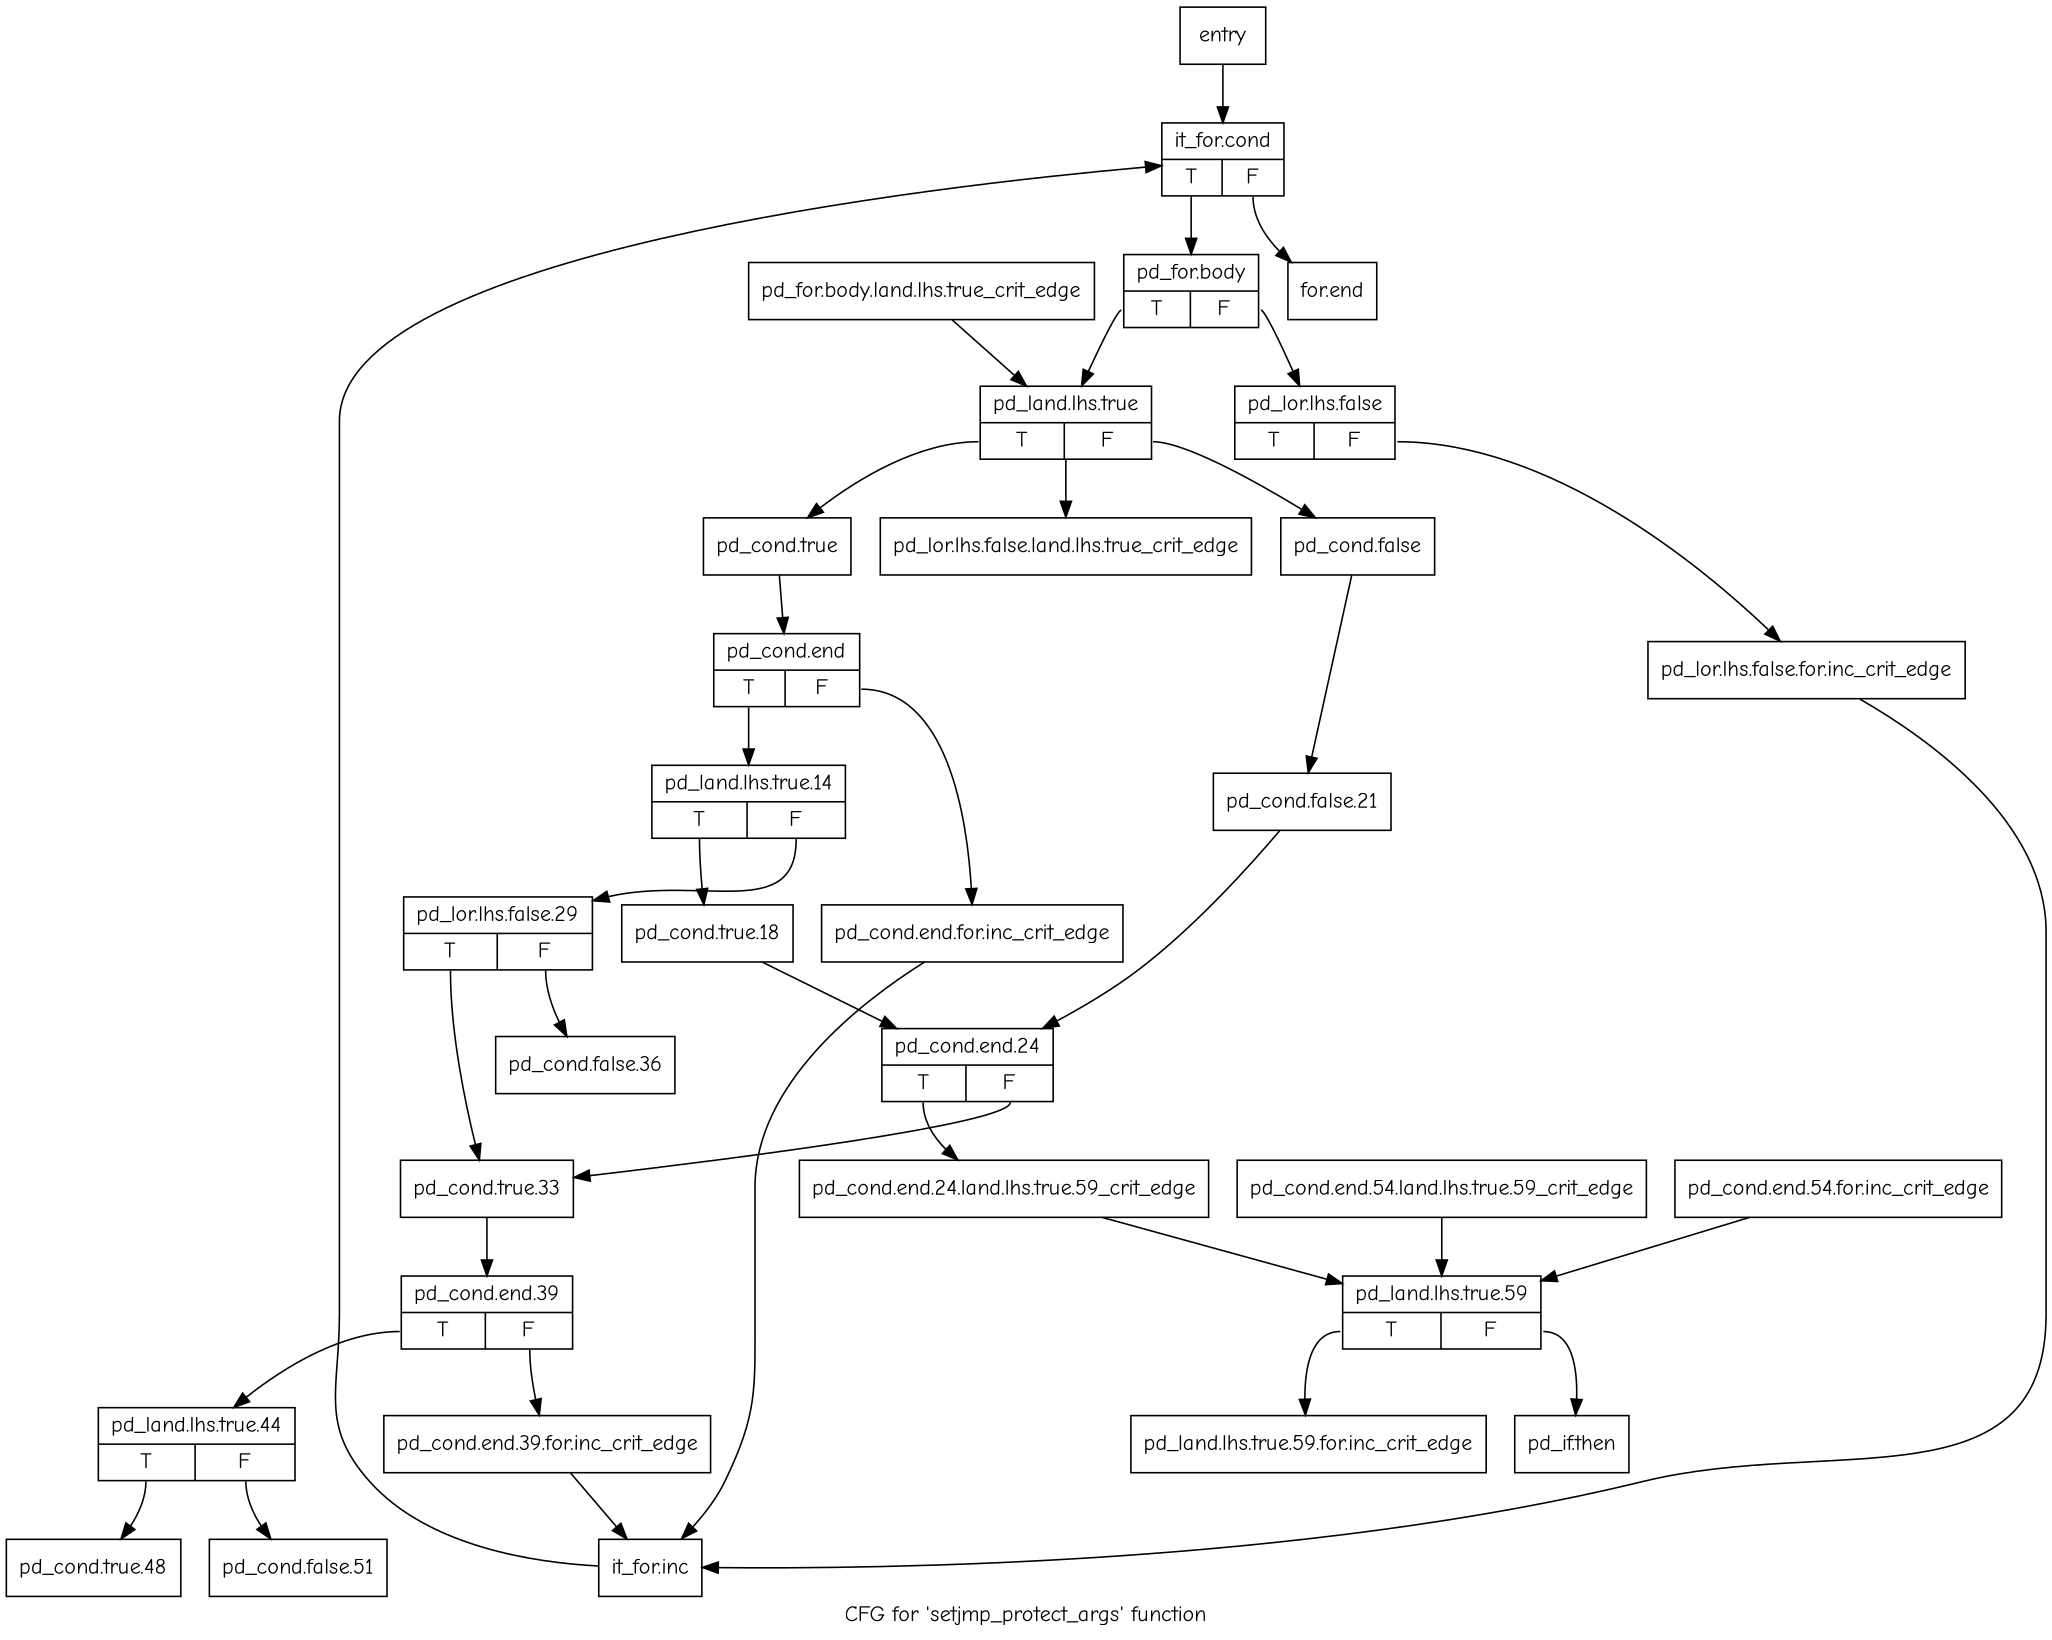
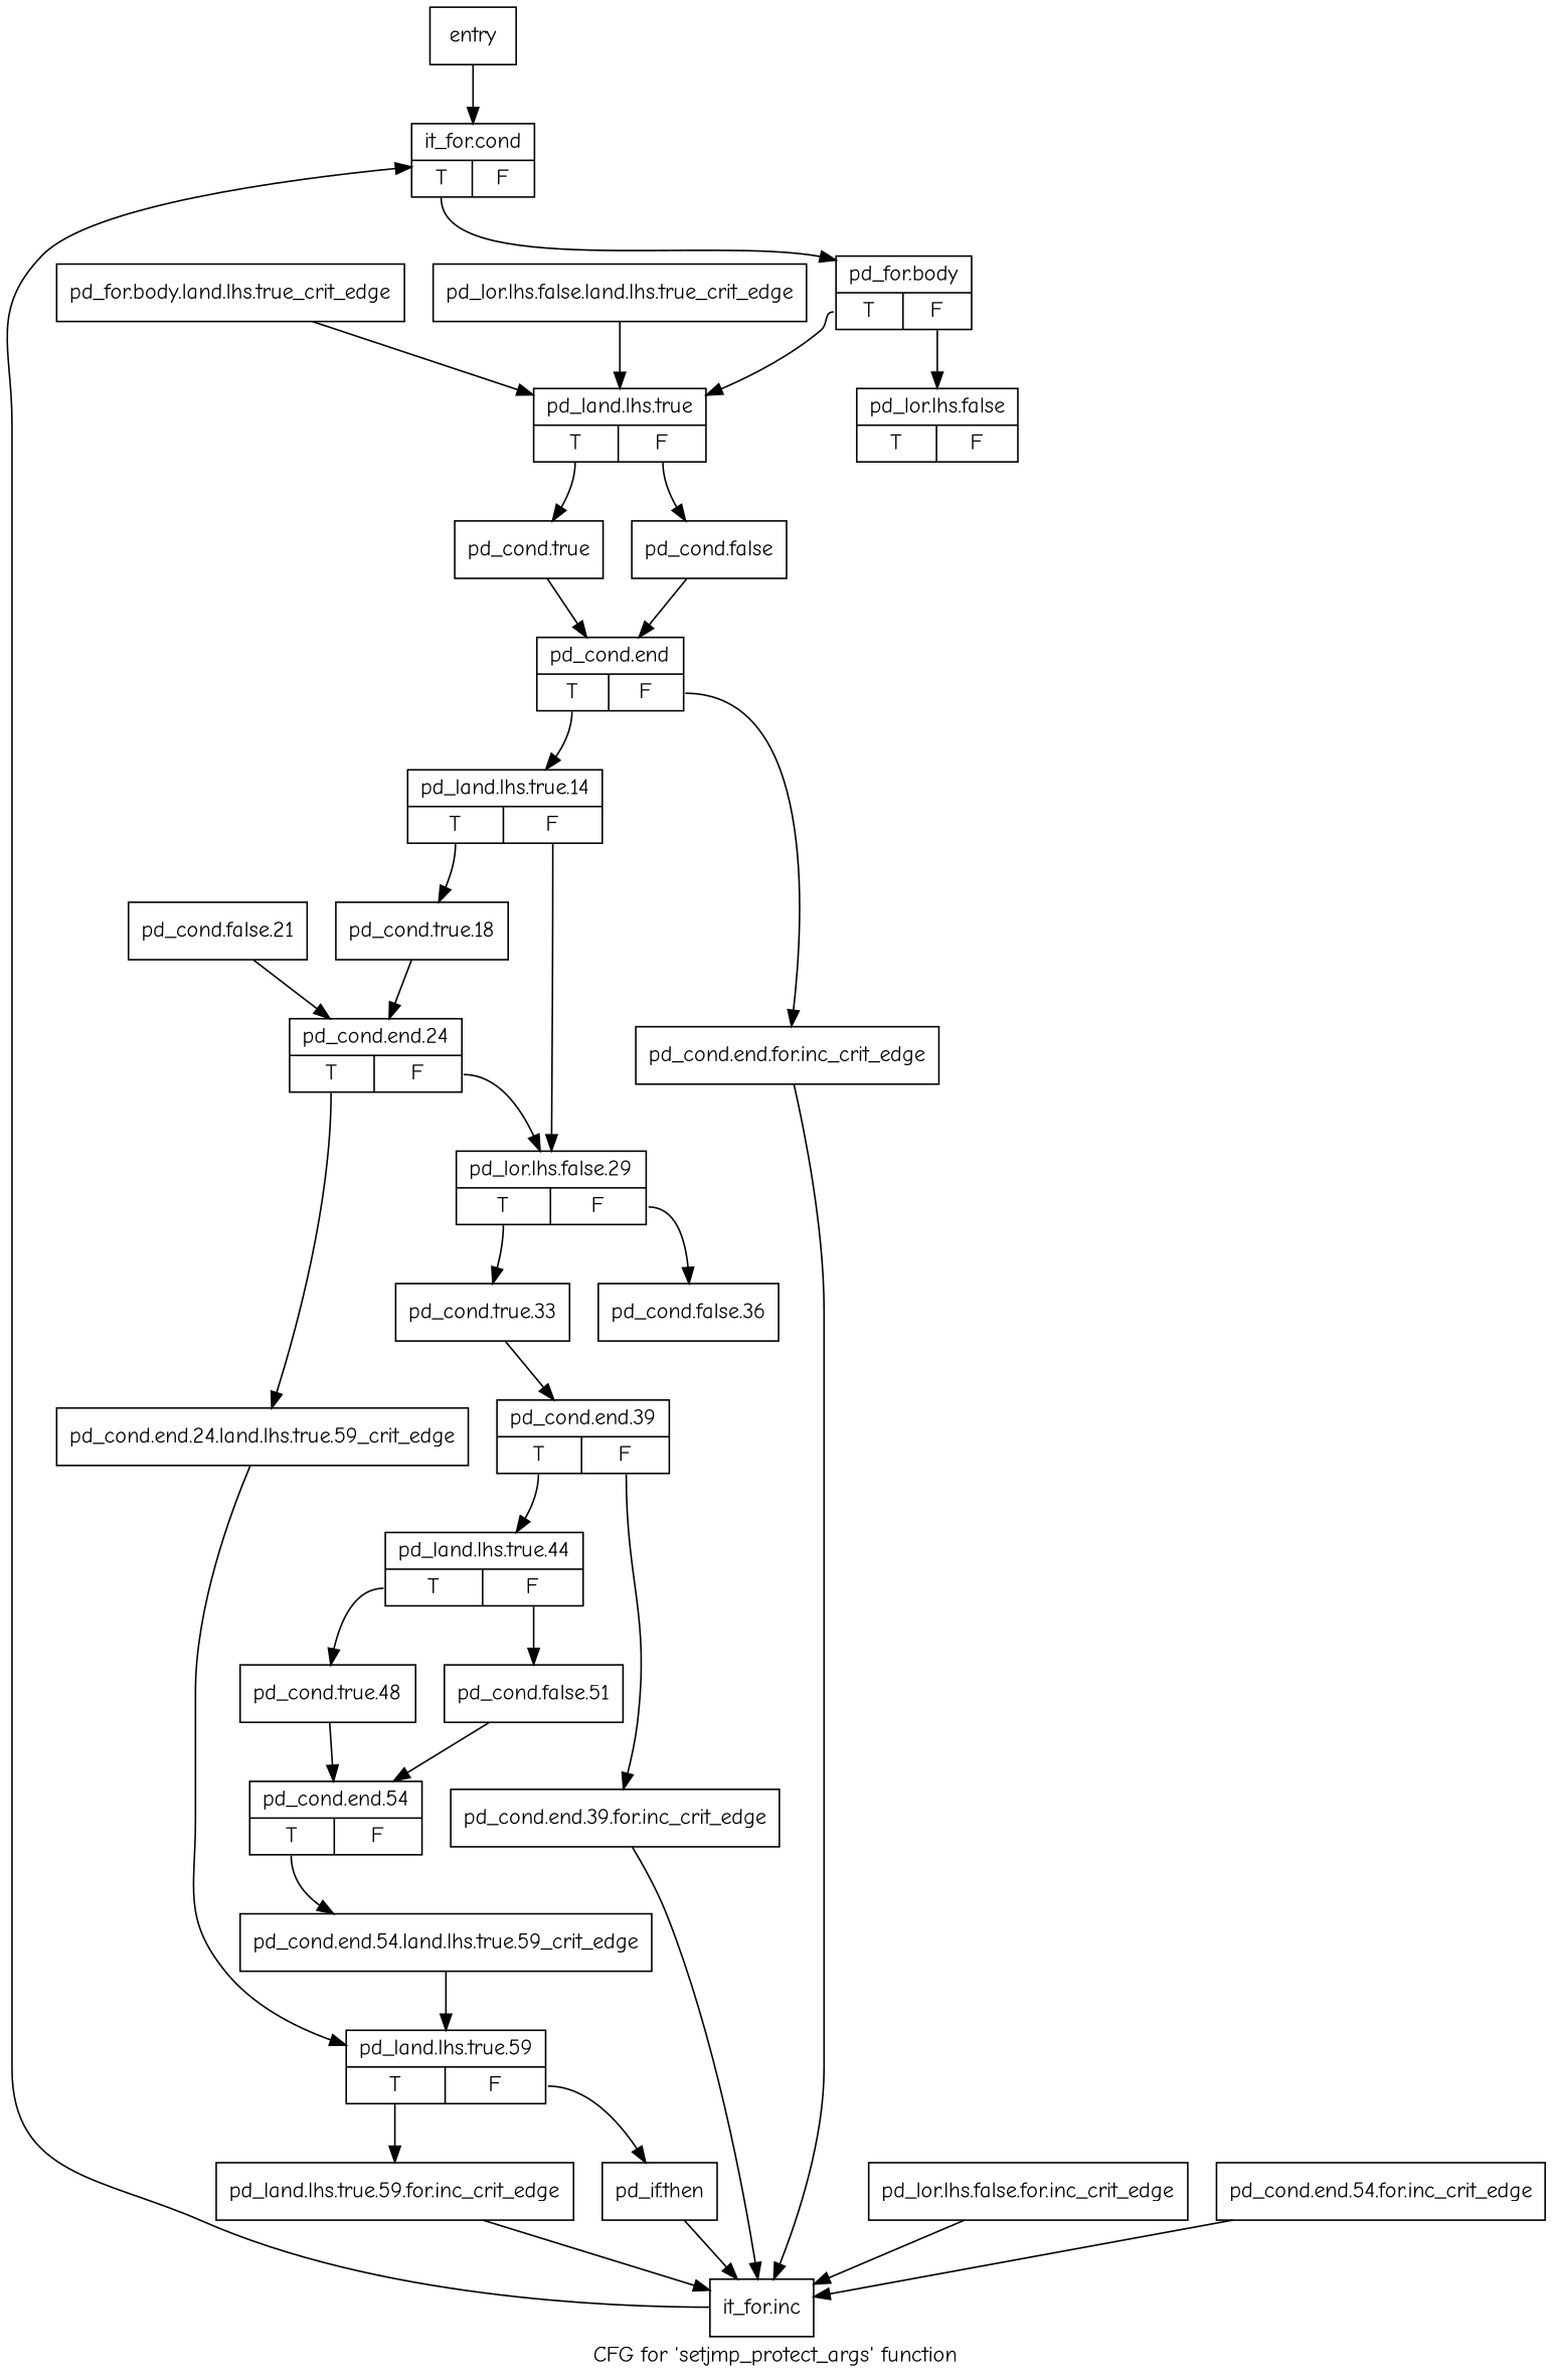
  digraph {
    fontname="Comic Neue"
    label="CFG for 'setjmp_protect_args' function"
    node [fontname="Comic Neue" shape=record]
    edge [fontname="Comic Neue"]
    n1 [label="{entry}"]
    n2 [label="{it_for.cond|{<s0>T|<s1>F}}"]
    n3 [label="{pd_for.body|{<s0>T|<s1>F}}"]
-   n4 [label="{for.end}"]
    n5 [label="{pd_lor.lhs.false|{<s0>T|<s1>F}}"]
    n6 [label="{pd_land.lhs.true|{<s0>T|<s1>F}}"]
    n7 [label="{pd_for.body.land.lhs.true_crit_edge}"]
    n8 [label="{pd_lor.lhs.false.for.inc_crit_edge}"]
    n9 [label="{pd_cond.true}"]
    n10 [label="{pd_cond.false}"]
    n11 [label="{pd_lor.lhs.false.land.lhs.true_crit_edge}"]
    n12 [label="{it_for.inc}"]
    n13 [label="{pd_cond.end|{<s0>T|<s1>F}}"]
    n14 [label="{pd_land.lhs.true.14|{<s0>T|<s1>F}}"]
    n15 [label="{pd_cond.end.for.inc_crit_edge}"]
    n16 [label="{pd_cond.true.18}"]
    n17 [label="{pd_lor.lhs.false.29|{<s0>T|<s1>F}}"]
    n18 [label="{pd_cond.end.24|{<s0>T|<s1>F}}"]
    n19 [label="{pd_cond.false.21}"]
    n20 [label="{pd_cond.end.24.land.lhs.true.59_crit_edge}"]
    n21 [label="{pd_land.lhs.true.59|{<s0>T|<s1>F}}"]
    n22 [label="{pd_cond.true.33}"]
    n23 [label="{pd_cond.false.36}"]
    n24 [label="{pd_land.lhs.true.59.for.inc_crit_edge}"]
    n25 [label="{pd_if.then}"]
    n26 [label="{pd_cond.end.39|{<s0>T|<s1>F}}"]
    n27 [label="{pd_land.lhs.true.44|{<s0>T|<s1>F}}"]
    n28 [label="{pd_cond.end.39.for.inc_crit_edge}"]
    n29 [label="{pd_cond.true.48}"]
    n30 [label="{pd_cond.false.51}"]
+   n31 [label="{pd_cond.end.54|{<s0>T|<s1>F}}"]
    n32 [label="{pd_cond.end.54.land.lhs.true.59_crit_edge}"]
    n33 [label="{pd_cond.end.54.for.inc_crit_edge}"]
    n1 -> n2
    n2 -> n3 [tailport=s0]
-   n2 -> n4 [tailport=s1]
    n3 -> n5 [tailport=s1]
    n3 -> n6 [tailport=s0]
-   n5 -> n8 [tailport=s1]
    n6 -> n9 [tailport=s0]
    n6 -> n10 [tailport=s1]
    n7 -> n6
    n8 -> n12
    n9 -> n13
-   n10 -> n19
-   n6 -> n11
+   n10 -> n13
+   n11 -> n6
    n12 -> n2
    n13 -> n14 [tailport=s0]
    n13 -> n15 [tailport=s1]
    n14 -> n16 [tailport=s0]
    n14 -> n17 [tailport=s1]
    n15 -> n12
    n16 -> n18
    n17 -> n22 [tailport=s0]
    n17 -> n23 [tailport=s1]
-   n18 -> n22 [tailport=s1]
+   n18 -> n17 [tailport=s1]
    n18 -> n20 [tailport=s0]
    n19 -> n18
    n20 -> n21
    n21 -> n24 [tailport=s0]
    n21 -> n25 [tailport=s1]
    n22 -> n26
+   n24 -> n12
+   n25 -> n12
    n26 -> n27 [tailport=s0]
    n26 -> n28 [tailport=s1]
    n27 -> n29 [tailport=s0]
    n27 -> n30 [tailport=s1]
    n28 -> n12
+   n29 -> n31
+   n30 -> n31
+   n31 -> n32 [tailport=s0]
    n32 -> n21
-   n33 -> n21
+   n33 -> n12
  }
